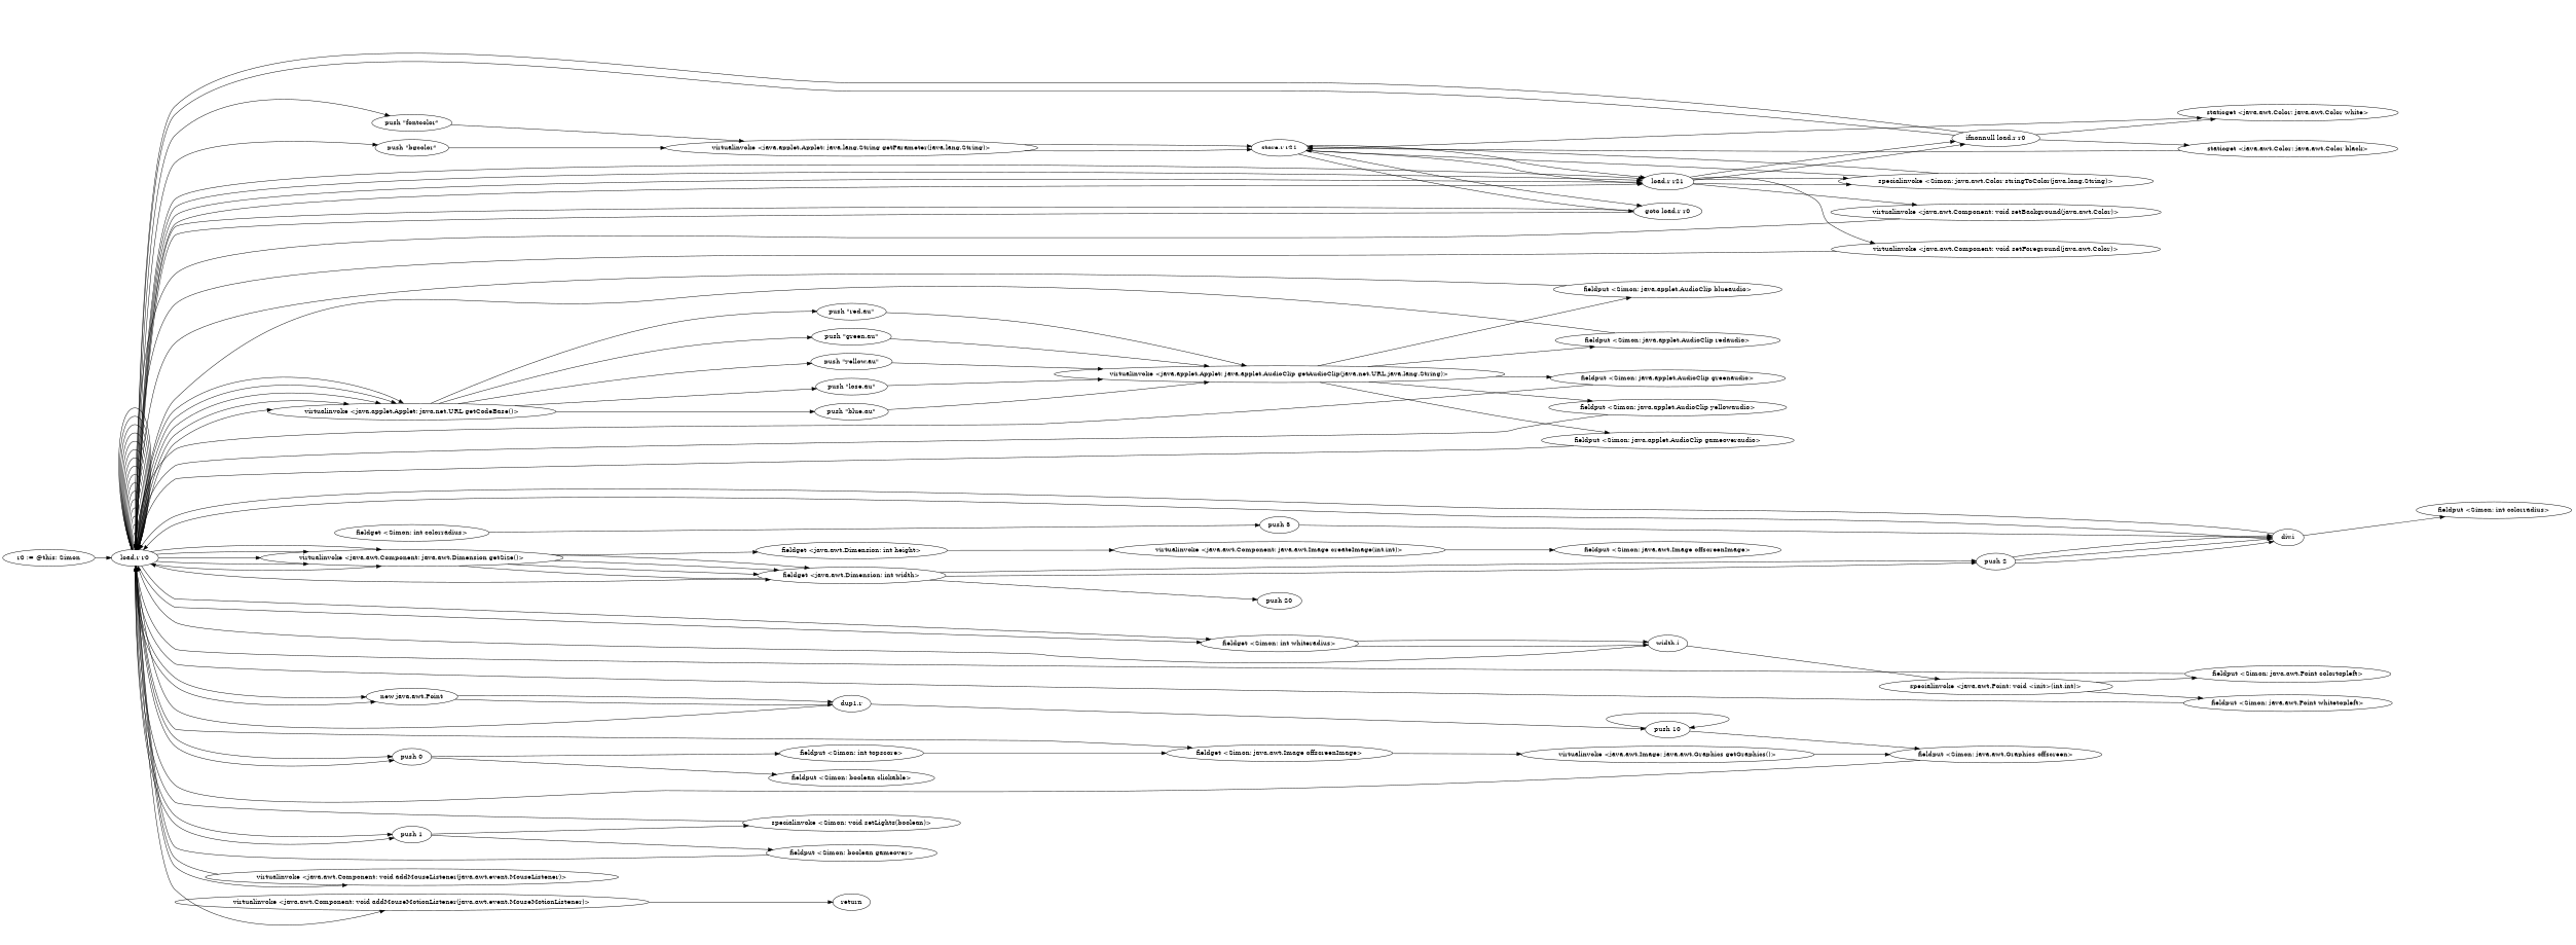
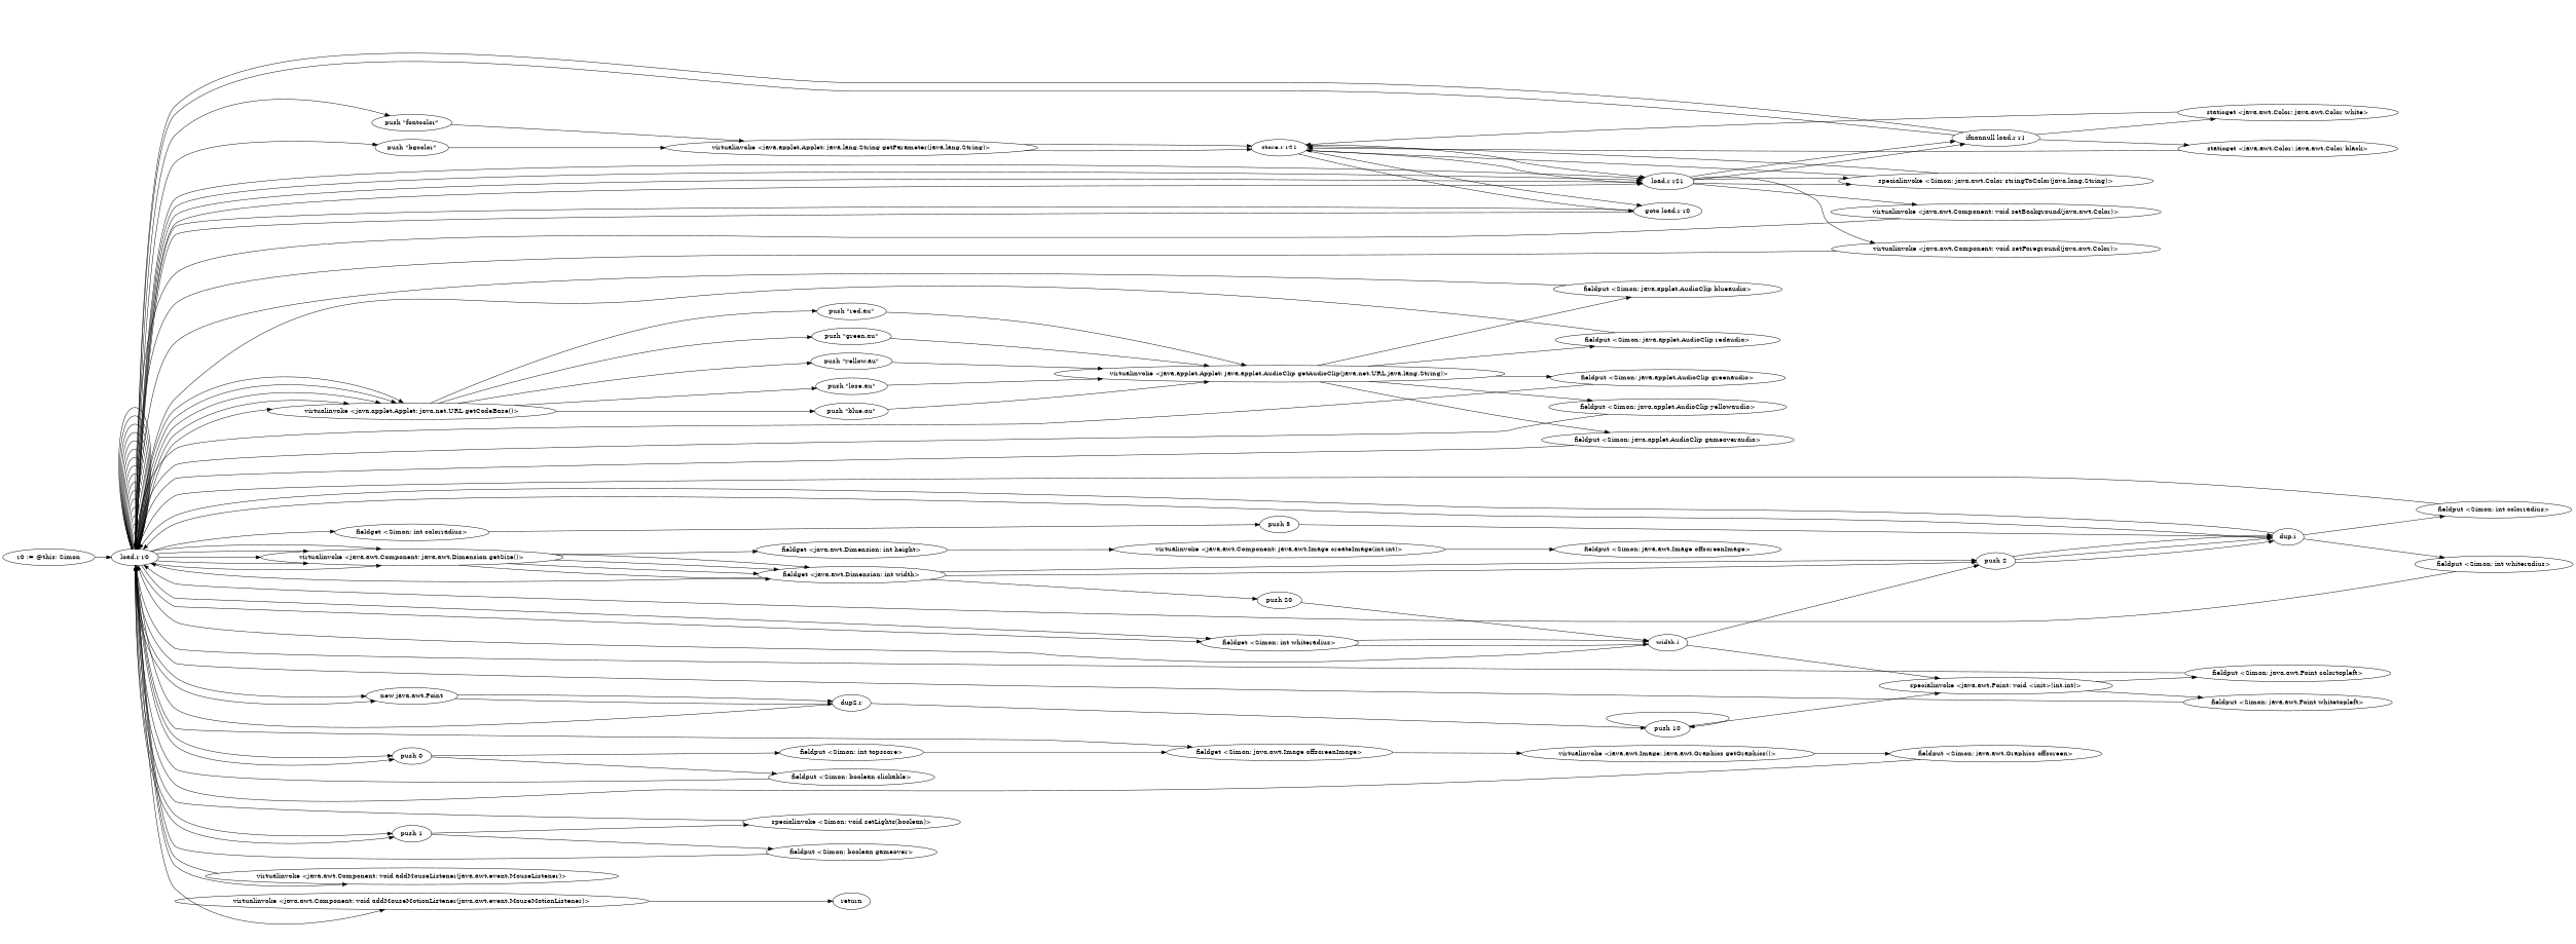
  digraph {
    rankdir=LR
    "r0 := @this: Simon"
    "load.r r0"
    "push \"bgcolor\""
    "load.r r21"
    "push \"fontcolor\""
    "virtualinvoke <java.applet.Applet: java.net.URL getCodeBase()>"
    "virtualinvoke <java.awt.Component: java.awt.Dimension getSize()>"
    "fieldget <Simon: java.awt.Image offscreenImage>"
    "push 0"
    "push 1"
    "new java.awt.Point"
    "fieldget <Simon: int colorradius>"
    "fieldget <Simon: int whiteradius>"
    "virtualinvoke <java.awt.Component: void addMouseListener(java.awt.event.MouseListener)>"
    "virtualinvoke <java.awt.Component: void addMouseMotionListener(java.awt.event.MouseMotionListener)>"
    "virtualinvoke <java.applet.Applet: java.lang.String getParameter(java.lang.String)>"
-   "ifnonnull load.r r0"
+   "ifnonnull load.r r0" [label="ifnonnull load.r r1"]
    "virtualinvoke <java.awt.Component: void setBackground(java.awt.Color)>"
    "virtualinvoke <java.awt.Component: void setForeground(java.awt.Color)>"
    "specialinvoke <Simon: java.awt.Color stringToColor(java.lang.String)>"
    "push \"blue.au\""
    "push \"red.au\""
    "push \"green.au\""
    "push \"yellow.au\""
    "push \"lose.au\""
    "fieldget <java.awt.Dimension: int width>"
    "fieldget <java.awt.Dimension: int height>"
    "virtualinvoke <java.awt.Image: java.awt.Graphics getGraphics()>"
    "fieldput <Simon: int topscore>"
    "fieldput <Simon: boolean clickable>"
    "specialinvoke <Simon: void setLights(boolean)>"
    "fieldput <Simon: boolean gameover>"
-   "dup1.r"
+   "dup1.r" [label="dup2.r"]
    "push 5"
    n35 [label="width.i"]
    return
    "store.r r21"
    "goto load.r r0"
    "staticget <java.awt.Color: java.awt.Color black>"
    "staticget <java.awt.Color: java.awt.Color white>"
    "virtualinvoke <java.applet.Applet: java.applet.AudioClip getAudioClip(java.net.URL,java.lang.String)>"
    "fieldput <Simon: java.applet.AudioClip blueaudio>"
    "fieldput <Simon: java.applet.AudioClip redaudio>"
    "fieldput <Simon: java.applet.AudioClip greenaudio>"
    "fieldput <Simon: java.applet.AudioClip yellowaudio>"
    "fieldput <Simon: java.applet.AudioClip gameoveraudio>"
    "push 20"
    "push 2"
    "virtualinvoke <java.awt.Component: java.awt.Image createImage(int,int)>"
-   "div.i"
+   "div.i" [label="dup.i"]
    "fieldput <Simon: java.awt.Image offscreenImage>"
    "fieldput <Simon: java.awt.Graphics offscreen>"
    "push 10"
    "specialinvoke <java.awt.Point: void <init>(int,int)>"
    "fieldput <Simon: java.awt.Point colortopleft>"
    "fieldput <Simon: java.awt.Point whitetopleft>"
    "fieldput <Simon: int colorradius>"
+   "fieldput <Simon: int whiteradius>"
    "r0 := @this: Simon" -> "load.r r0"
    "load.r r0" -> "load.r r0"
    "load.r r0" -> "load.r r0"
    "load.r r0" -> "load.r r0"
    "load.r r0" -> "load.r r0"
    "load.r r0" -> "load.r r0"
    "load.r r0" -> "load.r r0"
    "load.r r0" -> "load.r r0"
    "load.r r0" -> "load.r r0"
    "load.r r0" -> "load.r r0"
    "load.r r0" -> "load.r r0"
    "load.r r0" -> "load.r r0"
    "load.r r0" -> "load.r r0"
    "load.r r0" -> "load.r r0"
    "load.r r0" -> "load.r r0"
    "load.r r0" -> "load.r r0"
    "load.r r0" -> "load.r r0"
    "load.r r0" -> "load.r r0"
    "load.r r0" -> "push \"bgcolor\""
    "load.r r0" -> "load.r r21"
    "load.r r0" -> "load.r r21"
    "load.r r0" -> "load.r r21"
    "load.r r0" -> "load.r r21"
    "load.r r0" -> "push \"fontcolor\""
    "load.r r0" -> "virtualinvoke <java.applet.Applet: java.net.URL getCodeBase()>"
    "load.r r0" -> "virtualinvoke <java.applet.Applet: java.net.URL getCodeBase()>"
    "load.r r0" -> "virtualinvoke <java.applet.Applet: java.net.URL getCodeBase()>"
    "load.r r0" -> "virtualinvoke <java.applet.Applet: java.net.URL getCodeBase()>"
    "load.r r0" -> "virtualinvoke <java.applet.Applet: java.net.URL getCodeBase()>"
    "load.r r0" -> "virtualinvoke <java.awt.Component: java.awt.Dimension getSize()>"
    "load.r r0" -> "virtualinvoke <java.awt.Component: java.awt.Dimension getSize()>"
    "load.r r0" -> "virtualinvoke <java.awt.Component: java.awt.Dimension getSize()>"
    "load.r r0" -> "virtualinvoke <java.awt.Component: java.awt.Dimension getSize()>"
    "load.r r0" -> "virtualinvoke <java.awt.Component: java.awt.Dimension getSize()>"
    "load.r r0" -> "fieldget <Simon: java.awt.Image offscreenImage>"
    "load.r r0" -> "push 0"
    "load.r r0" -> "push 0"
    "load.r r0" -> "push 1"
    "load.r r0" -> "push 1"
    "load.r r0" -> "new java.awt.Point"
    "load.r r0" -> "new java.awt.Point"
+   "load.r r0" -> "fieldget <Simon: int colorradius>"
    "load.r r0" -> "fieldget <Simon: int whiteradius>"
    "load.r r0" -> "fieldget <Simon: int whiteradius>"
    "load.r r0" -> "virtualinvoke <java.awt.Component: void addMouseListener(java.awt.event.MouseListener)>"
    "load.r r0" -> "virtualinvoke <java.awt.Component: void addMouseMotionListener(java.awt.event.MouseMotionListener)>"
    "push \"bgcolor\"" -> "virtualinvoke <java.applet.Applet: java.lang.String getParameter(java.lang.String)>"
    "load.r r21" -> "ifnonnull load.r r0"
    "load.r r21" -> "ifnonnull load.r r0"
    "load.r r21" -> "virtualinvoke <java.awt.Component: void setBackground(java.awt.Color)>"
    "load.r r21" -> "virtualinvoke <java.awt.Component: void setForeground(java.awt.Color)>"
    "load.r r21" -> "specialinvoke <Simon: java.awt.Color stringToColor(java.lang.String)>"
    "load.r r21" -> "specialinvoke <Simon: java.awt.Color stringToColor(java.lang.String)>"
    "push \"fontcolor\"" -> "virtualinvoke <java.applet.Applet: java.lang.String getParameter(java.lang.String)>"
    "virtualinvoke <java.applet.Applet: java.net.URL getCodeBase()>" -> "push \"blue.au\""
    "virtualinvoke <java.applet.Applet: java.net.URL getCodeBase()>" -> "push \"red.au\""
    "virtualinvoke <java.applet.Applet: java.net.URL getCodeBase()>" -> "push \"green.au\""
    "virtualinvoke <java.applet.Applet: java.net.URL getCodeBase()>" -> "push \"yellow.au\""
    "virtualinvoke <java.applet.Applet: java.net.URL getCodeBase()>" -> "push \"lose.au\""
    "virtualinvoke <java.awt.Component: java.awt.Dimension getSize()>" -> "fieldget <java.awt.Dimension: int width>"
    "virtualinvoke <java.awt.Component: java.awt.Dimension getSize()>" -> "fieldget <java.awt.Dimension: int width>"
    "virtualinvoke <java.awt.Component: java.awt.Dimension getSize()>" -> "fieldget <java.awt.Dimension: int width>"
    "virtualinvoke <java.awt.Component: java.awt.Dimension getSize()>" -> "fieldget <java.awt.Dimension: int width>"
    "virtualinvoke <java.awt.Component: java.awt.Dimension getSize()>" -> "fieldget <java.awt.Dimension: int height>"
    "fieldget <Simon: java.awt.Image offscreenImage>" -> "virtualinvoke <java.awt.Image: java.awt.Graphics getGraphics()>"
    "push 0" -> "fieldput <Simon: int topscore>"
    "push 0" -> "fieldput <Simon: boolean clickable>"
    "push 1" -> "specialinvoke <Simon: void setLights(boolean)>"
    "push 1" -> "fieldput <Simon: boolean gameover>"
    "new java.awt.Point" -> "dup1.r"
    "new java.awt.Point" -> "dup1.r"
    "fieldget <Simon: int colorradius>" -> "push 5"
    "fieldget <Simon: int whiteradius>" -> n35
    "fieldget <Simon: int whiteradius>" -> n35
    "virtualinvoke <java.awt.Component: void addMouseListener(java.awt.event.MouseListener)>" -> "load.r r0"
    "virtualinvoke <java.awt.Component: void addMouseMotionListener(java.awt.event.MouseMotionListener)>" -> return
    "virtualinvoke <java.applet.Applet: java.lang.String getParameter(java.lang.String)>" -> "store.r r21"
    "virtualinvoke <java.applet.Applet: java.lang.String getParameter(java.lang.String)>" -> "store.r r21"
    "ifnonnull load.r r0" -> "load.r r0"
    "ifnonnull load.r r0" -> "load.r r0"
    "ifnonnull load.r r0" -> "staticget <java.awt.Color: java.awt.Color black>"
    "ifnonnull load.r r0" -> "staticget <java.awt.Color: java.awt.Color white>"
    "virtualinvoke <java.awt.Component: void setBackground(java.awt.Color)>" -> "load.r r0"
    "virtualinvoke <java.awt.Component: void setForeground(java.awt.Color)>" -> "load.r r0"
    "specialinvoke <Simon: java.awt.Color stringToColor(java.lang.String)>" -> "store.r r21"
    "specialinvoke <Simon: java.awt.Color stringToColor(java.lang.String)>" -> "store.r r21"
    "push \"blue.au\"" -> "virtualinvoke <java.applet.Applet: java.applet.AudioClip getAudioClip(java.net.URL,java.lang.String)>"
    "push \"red.au\"" -> "virtualinvoke <java.applet.Applet: java.applet.AudioClip getAudioClip(java.net.URL,java.lang.String)>"
    "push \"green.au\"" -> "virtualinvoke <java.applet.Applet: java.applet.AudioClip getAudioClip(java.net.URL,java.lang.String)>"
    "push \"yellow.au\"" -> "virtualinvoke <java.applet.Applet: java.applet.AudioClip getAudioClip(java.net.URL,java.lang.String)>"
    "push \"lose.au\"" -> "virtualinvoke <java.applet.Applet: java.applet.AudioClip getAudioClip(java.net.URL,java.lang.String)>"
    "fieldget <java.awt.Dimension: int width>" -> "load.r r0"
    "fieldget <java.awt.Dimension: int width>" -> "push 20"
    "fieldget <java.awt.Dimension: int width>" -> "push 2"
    "fieldget <java.awt.Dimension: int width>" -> "push 2"
    "fieldget <java.awt.Dimension: int height>" -> "virtualinvoke <java.awt.Component: java.awt.Image createImage(int,int)>"
    "virtualinvoke <java.awt.Image: java.awt.Graphics getGraphics()>" -> "fieldput <Simon: java.awt.Graphics offscreen>"
    "fieldput <Simon: int topscore>" -> "fieldget <Simon: java.awt.Image offscreenImage>"
+   "fieldput <Simon: boolean clickable>" -> "load.r r0"
    "specialinvoke <Simon: void setLights(boolean)>" -> "load.r r0"
    "fieldput <Simon: boolean gameover>" -> "load.r r0"
    "dup1.r" -> "load.r r0"
    "dup1.r" -> "push 10"
    "push 5" -> "div.i"
    n35 -> "load.r r0"
+   n35 -> "push 2"
    n35 -> "specialinvoke <java.awt.Point: void <init>(int,int)>"
    "store.r r21" -> "load.r r21"
    "store.r r21" -> "load.r r21"
    "store.r r21" -> "goto load.r r0"
    "store.r r21" -> "goto load.r r0"
    "goto load.r r0" -> "load.r r0"
    "goto load.r r0" -> "load.r r0"
    "staticget <java.awt.Color: java.awt.Color black>" -> "store.r r21"
-   "store.r r21" -> "staticget <java.awt.Color: java.awt.Color white>"
+   "staticget <java.awt.Color: java.awt.Color white>" -> "store.r r21"
    "virtualinvoke <java.applet.Applet: java.applet.AudioClip getAudioClip(java.net.URL,java.lang.String)>" -> "fieldput <Simon: java.applet.AudioClip blueaudio>"
    "virtualinvoke <java.applet.Applet: java.applet.AudioClip getAudioClip(java.net.URL,java.lang.String)>" -> "fieldput <Simon: java.applet.AudioClip redaudio>"
    "virtualinvoke <java.applet.Applet: java.applet.AudioClip getAudioClip(java.net.URL,java.lang.String)>" -> "fieldput <Simon: java.applet.AudioClip greenaudio>"
    "virtualinvoke <java.applet.Applet: java.applet.AudioClip getAudioClip(java.net.URL,java.lang.String)>" -> "fieldput <Simon: java.applet.AudioClip yellowaudio>"
    "virtualinvoke <java.applet.Applet: java.applet.AudioClip getAudioClip(java.net.URL,java.lang.String)>" -> "fieldput <Simon: java.applet.AudioClip gameoveraudio>"
    "fieldput <Simon: java.applet.AudioClip blueaudio>" -> "load.r r0"
    "fieldput <Simon: java.applet.AudioClip redaudio>" -> "load.r r0"
    "fieldput <Simon: java.applet.AudioClip greenaudio>" -> "load.r r0"
    "fieldput <Simon: java.applet.AudioClip yellowaudio>" -> "load.r r0"
    "fieldput <Simon: java.applet.AudioClip gameoveraudio>" -> "load.r r0"
+   "push 20" -> n35
    "push 2" -> "div.i"
    "push 2" -> "div.i"
    "push 2" -> "div.i"
    "virtualinvoke <java.awt.Component: java.awt.Image createImage(int,int)>" -> "fieldput <Simon: java.awt.Image offscreenImage>"
    "div.i" -> "load.r r0"
    "div.i" -> "load.r r0"
    "div.i" -> "fieldput <Simon: int colorradius>"
+   "div.i" -> "fieldput <Simon: int whiteradius>"
    "fieldput <Simon: java.awt.Graphics offscreen>" -> "load.r r0"
    "push 10" -> "push 10"
-   "push 10" -> "fieldput <Simon: java.awt.Graphics offscreen>"
+   "push 10" -> "specialinvoke <java.awt.Point: void <init>(int,int)>"
    "specialinvoke <java.awt.Point: void <init>(int,int)>" -> "fieldput <Simon: java.awt.Point colortopleft>"
    "specialinvoke <java.awt.Point: void <init>(int,int)>" -> "fieldput <Simon: java.awt.Point whitetopleft>"
    "fieldput <Simon: java.awt.Point colortopleft>" -> "load.r r0"
    "fieldput <Simon: java.awt.Point whitetopleft>" -> "load.r r0"
+   "fieldput <Simon: int colorradius>" -> "load.r r0"
+   "fieldput <Simon: int whiteradius>" -> "load.r r0"
  }
